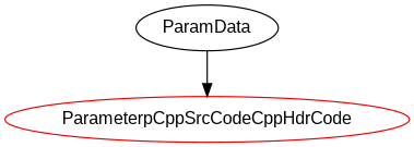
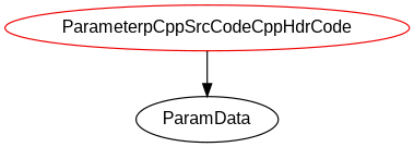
  digraph {
    fontname="Liberation Sans"
    node [fontname="Liberation Sans"]
    n1 [color=red2 label=ParameterpCppSrcCodeCppHdrCode shape=oval]
    ParamData
-   ParamData -> n1 [fontname="Liberation Sans"]
+   n1 -> ParamData [fontname="Liberation Sans"]
  }
